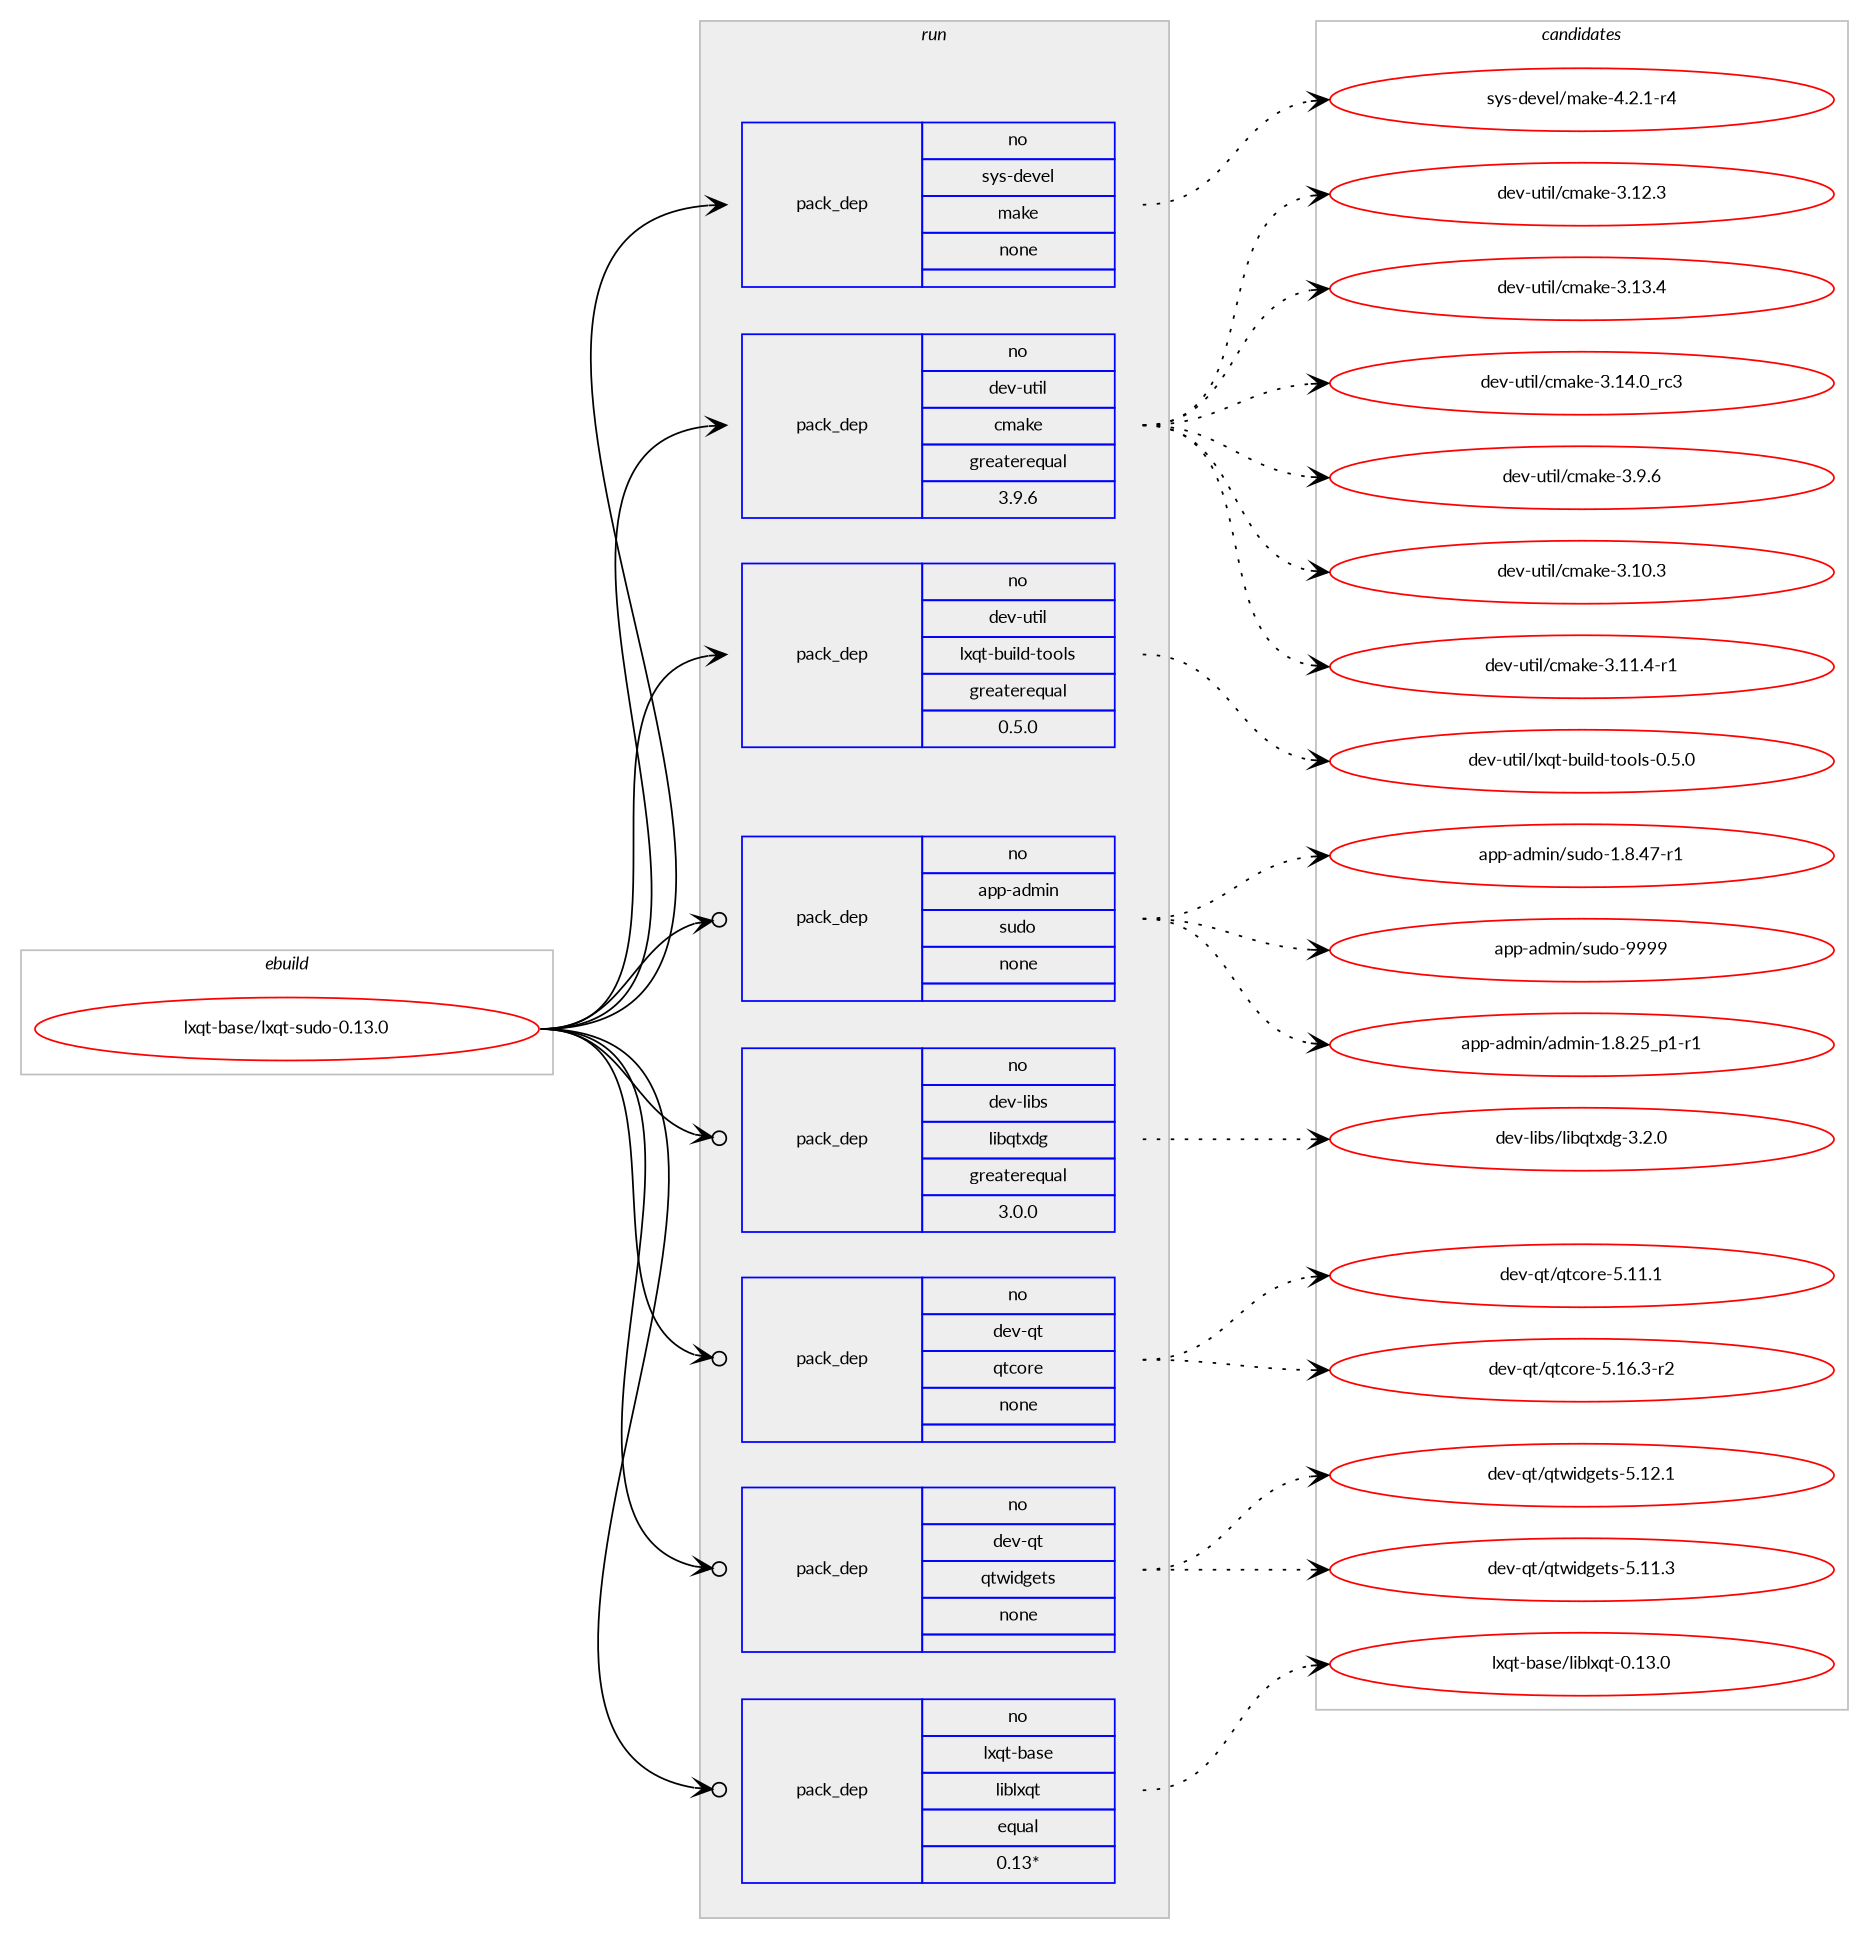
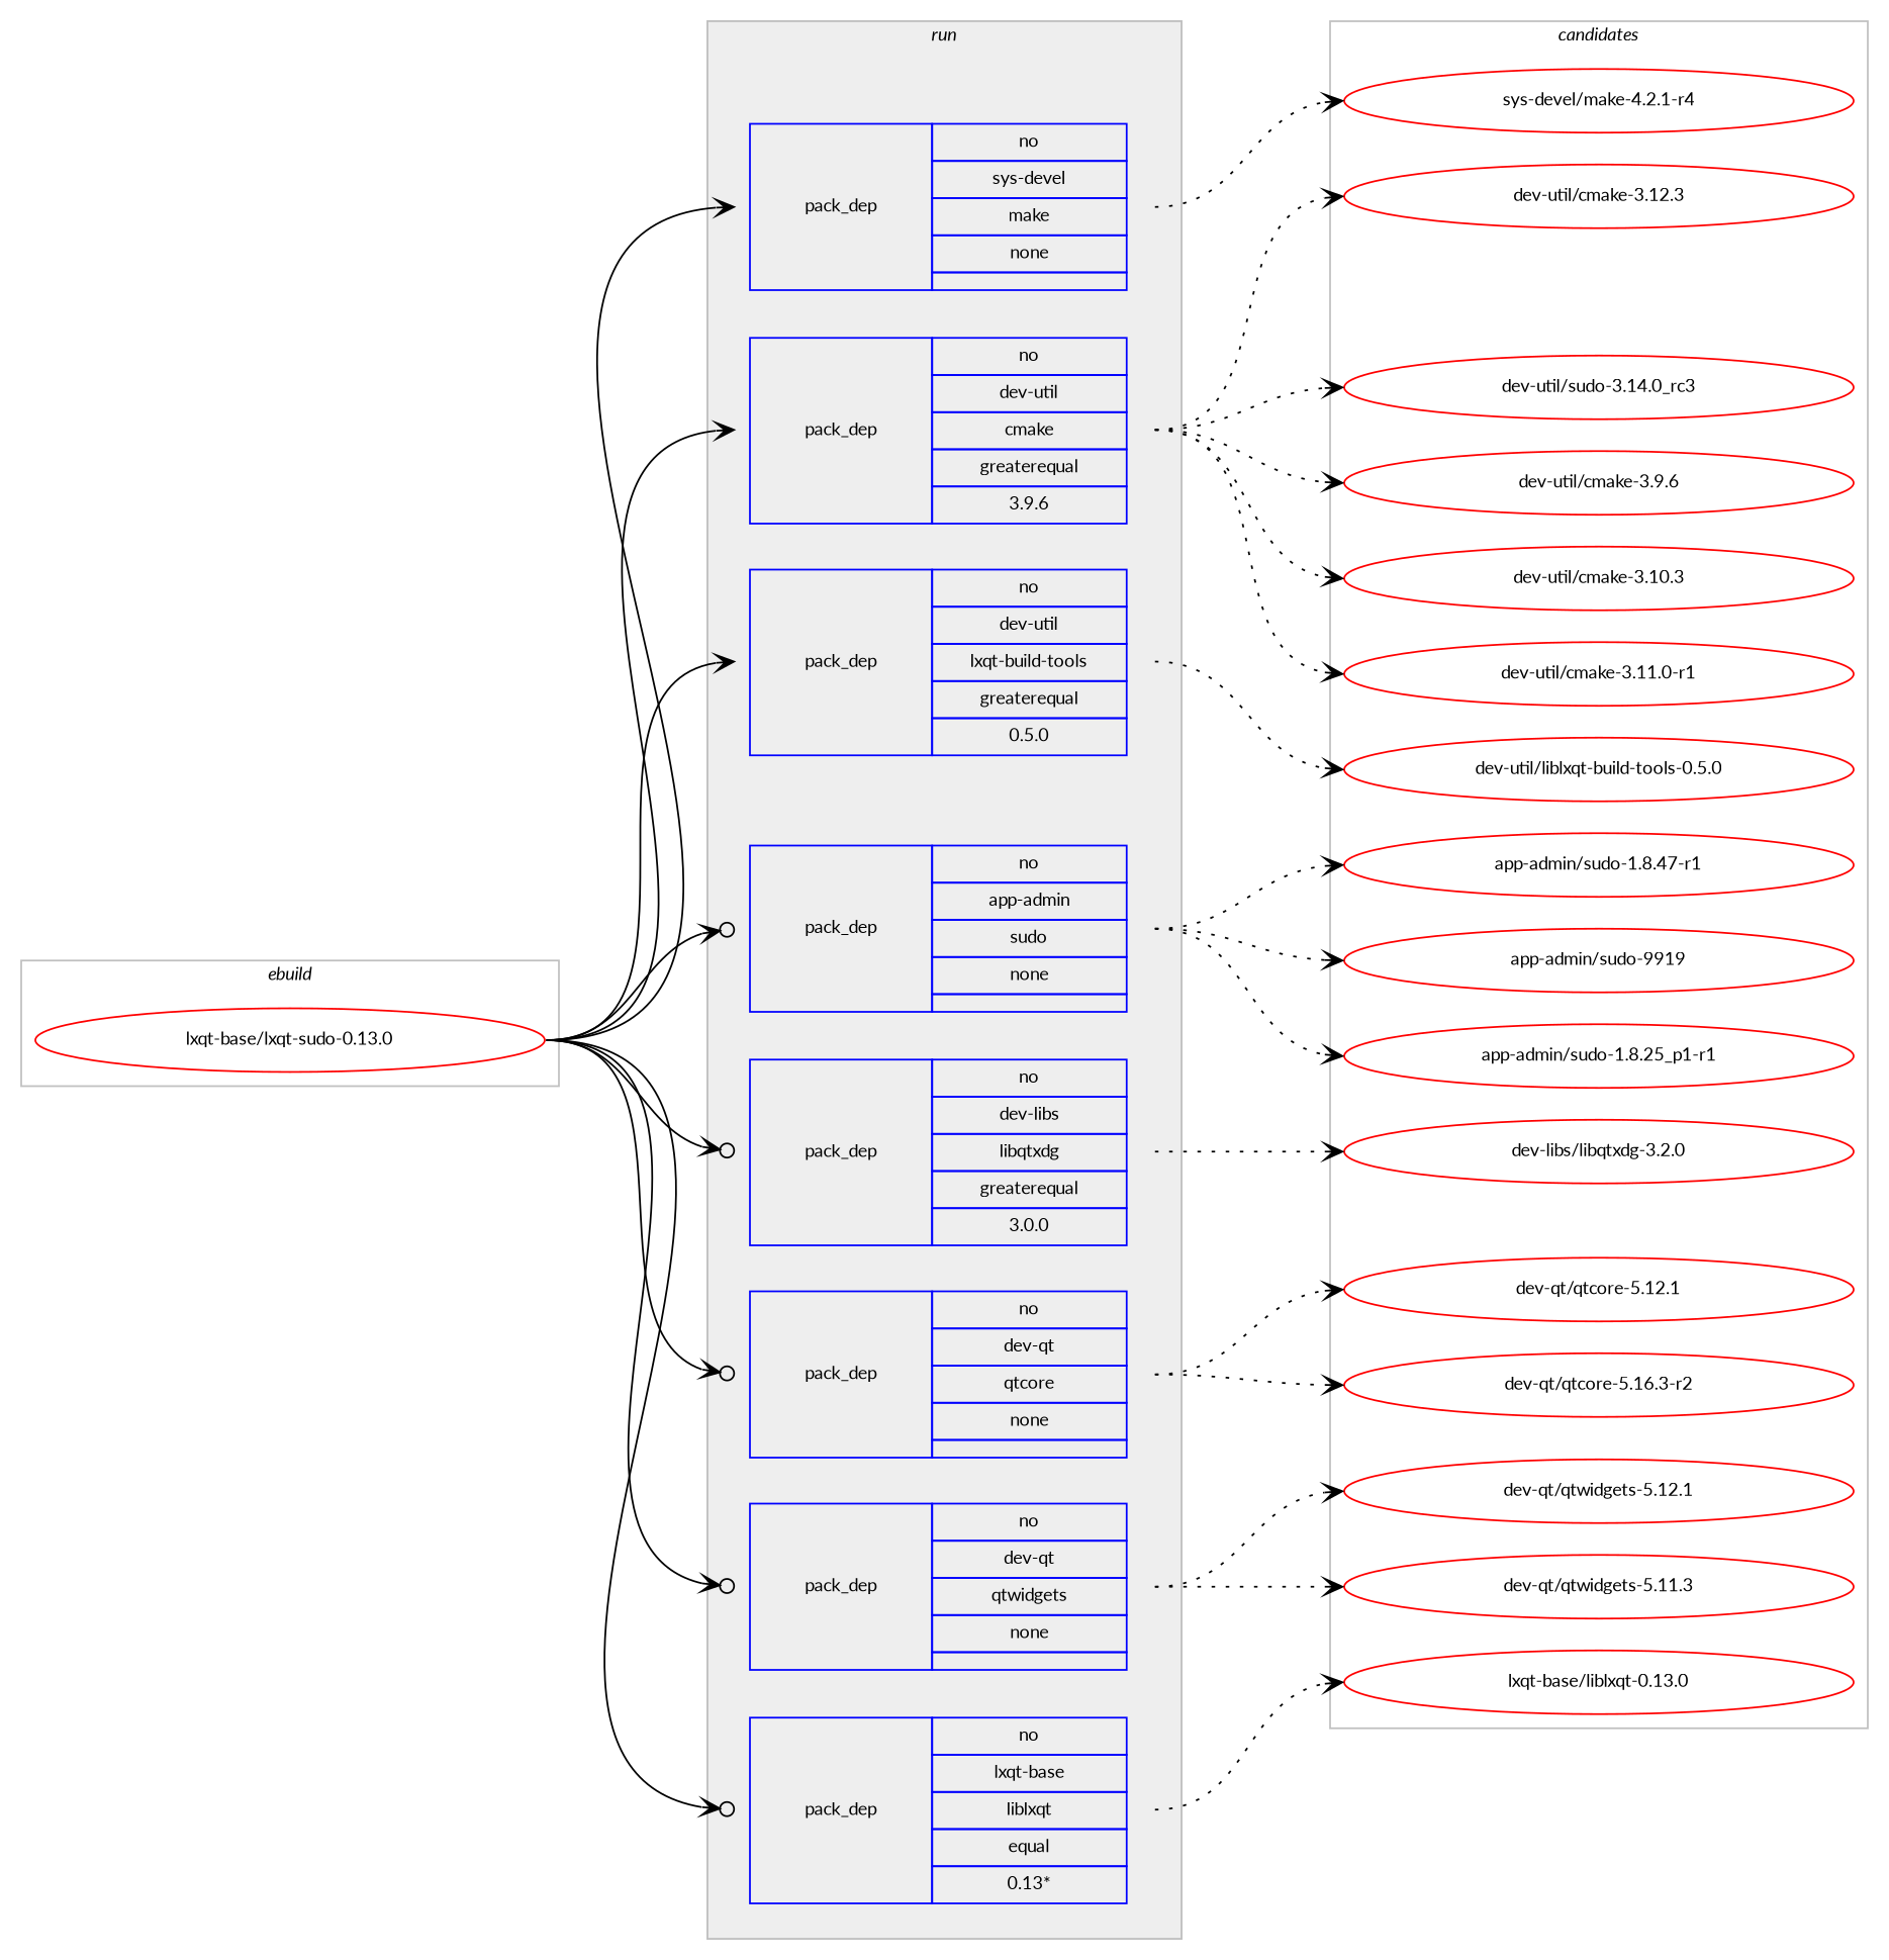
  digraph {
    compound=true
    concentrate=true
    fontname=Lato
    fontsize=10
    newrank=true
    rankdir=LR
    ranksep=1.5
    node [color=red fontname=Lato fontsize=10]
    edge [arrowhead=vee fontname=Lato headport=w style=dotted tailport=e weight=100]
    n1 [label="lxqt-base/lxqt-sudo-0.13.0" width=4]
    n2 [color=blue label=<<TABLE BORDER="0" CELLBORDER="1" CELLSPACING="0" CELLPADDING="4" WIDTH="220"><TR><TD ROWSPAN="6" CELLPADDING="30">pack_dep</TD></TR><TR><TD WIDTH="110">no</TD></TR><TR><TD>sys-devel</TD></TR><TR><TD>make</TD></TR><TR><TD>none</TD></TR><TR><TD></TD></TR></TABLE>> shape=none]
    n3 [color=blue label=<<TABLE BORDER="0" CELLBORDER="1" CELLSPACING="0" CELLPADDING="4" WIDTH="220"><TR><TD ROWSPAN="6" CELLPADDING="30">pack_dep</TD></TR><TR><TD WIDTH="110">no</TD></TR><TR><TD>dev-util</TD></TR><TR><TD>cmake</TD></TR><TR><TD>greaterequal</TD></TR><TR><TD>3.9.6</TD></TR></TABLE>> shape=none]
    n4 [color=blue label=<<TABLE BORDER="0" CELLBORDER="1" CELLSPACING="0" CELLPADDING="4" WIDTH="220"><TR><TD ROWSPAN="6" CELLPADDING="30">pack_dep</TD></TR><TR><TD WIDTH="110">no</TD></TR><TR><TD>dev-util</TD></TR><TR><TD>lxqt-build-tools</TD></TR><TR><TD>greaterequal</TD></TR><TR><TD>0.5.0</TD></TR></TABLE>> shape=none]
    n5 [color=blue label=<<TABLE BORDER="0" CELLBORDER="1" CELLSPACING="0" CELLPADDING="4" WIDTH="220"><TR><TD ROWSPAN="6" CELLPADDING="30">pack_dep</TD></TR><TR><TD WIDTH="110">no</TD></TR><TR><TD>app-admin</TD></TR><TR><TD>sudo</TD></TR><TR><TD>none</TD></TR><TR><TD></TD></TR></TABLE>> shape=none]
    n6 [color=blue label=<<TABLE BORDER="0" CELLBORDER="1" CELLSPACING="0" CELLPADDING="4" WIDTH="220"><TR><TD ROWSPAN="6" CELLPADDING="30">pack_dep</TD></TR><TR><TD WIDTH="110">no</TD></TR><TR><TD>dev-libs</TD></TR><TR><TD>libqtxdg</TD></TR><TR><TD>greaterequal</TD></TR><TR><TD>3.0.0</TD></TR></TABLE>> shape=none]
    n7 [color=blue label=<<TABLE BORDER="0" CELLBORDER="1" CELLSPACING="0" CELLPADDING="4" WIDTH="220"><TR><TD ROWSPAN="6" CELLPADDING="30">pack_dep</TD></TR><TR><TD WIDTH="110">no</TD></TR><TR><TD>dev-qt</TD></TR><TR><TD>qtcore</TD></TR><TR><TD>none</TD></TR><TR><TD></TD></TR></TABLE>> shape=none]
    n8 [color=blue label=<<TABLE BORDER="0" CELLBORDER="1" CELLSPACING="0" CELLPADDING="4" WIDTH="220"><TR><TD ROWSPAN="6" CELLPADDING="30">pack_dep</TD></TR><TR><TD WIDTH="110">no</TD></TR><TR><TD>dev-qt</TD></TR><TR><TD>qtwidgets</TD></TR><TR><TD>none</TD></TR><TR><TD></TD></TR></TABLE>> shape=none]
    n9 [color=blue label=<<TABLE BORDER="0" CELLBORDER="1" CELLSPACING="0" CELLPADDING="4" WIDTH="220"><TR><TD ROWSPAN="6" CELLPADDING="30">pack_dep</TD></TR><TR><TD WIDTH="110">no</TD></TR><TR><TD>lxqt-base</TD></TR><TR><TD>liblxqt</TD></TR><TR><TD>equal</TD></TR><TR><TD>0.13*</TD></TR></TABLE>> shape=none]
    n10 [label="dev-util/cmake-3.10.3" width=4]
-   n11 [label="dev-util/cmake-3.11.4-r1" width=4]
+   n11 [label="dev-util/cmake-3.11.0-r1" width=4]
    n12 [label="dev-util/cmake-3.12.3" width=4]
-   n13 [label="dev-util/cmake-3.13.4" width=4]
-   n14 [label="dev-util/cmake-3.14.0_rc3" width=4]
+   n14 [label="dev-util/sudo-3.14.0_rc3" width=4]
    n15 [label="dev-util/cmake-3.9.6" width=4]
-   n16 [label="dev-util/lxqt-build-tools-0.5.0" width=4]
+   n16 [label="dev-util/liblxqt-build-tools-0.5.0" width=4]
    n17 [label="sys-devel/make-4.2.1-r4" width=4]
-   n18 [label="app-admin/admin-1.8.25_p1-r1" width=4]
+   n18 [label="app-admin/sudo-1.8.25_p1-r1" width=4]
    n19 [label="app-admin/sudo-1.8.47-r1" width=4]
-   n20 [label="app-admin/sudo-9999" width=4]
+   n20 [label="app-admin/sudo-9919" width=4]
    n21 [label="dev-libs/libqtxdg-3.2.0" width=4]
    n22 [label="dev-qt/qtcore-5.16.3-r2" width=4]
-   n23 [label="dev-qt/qtcore-5.11.1" width=4]
+   n23 [label="dev-qt/qtcore-5.12.1" width=4]
    n24 [label="dev-qt/qtwidgets-5.11.3" width=4]
    n25 [label="dev-qt/qtwidgets-5.12.1" width=4]
    n26 [label="lxqt-base/liblxqt-0.13.0" width=4]
    subgraph cluster_1 {
      color=gray
      label=<<i>ebuild</i>>
      rank=same
      n1
    }
    subgraph cluster_2 {
      color=gray
      label=<<i>dependencies</i>>
      subgraph cluster_3 {
        color=gray
        fillcolor="#eeeeee"
        label=<<i>compile</i>>
        style=filled
        subgraph sub_4 {
          color=gray
          fillcolor="#eeeeee"
          label=<<i>compile</i>>
          style=filled
          n2
        }
        subgraph sub_5 {
          color=gray
          fillcolor="#eeeeee"
          label=<<i>compile</i>>
          style=filled
          n3
        }
        subgraph sub_6 {
          color=gray
          fillcolor="#eeeeee"
          label=<<i>compile</i>>
          style=filled
          n4
        }
      }
      subgraph cluster_7 {
        color=gray
        fillcolor="#eeeeee"
        label=<<i>compile and run</i>>
        style=filled
        subgraph sub_8 {
          color=gray
          fillcolor="#eeeeee"
          label=<<i>compile and run</i>>
          style=filled
          n5
        }
        subgraph sub_9 {
          color=gray
          fillcolor="#eeeeee"
          label=<<i>compile and run</i>>
          style=filled
          n6
        }
        subgraph sub_10 {
          color=gray
          fillcolor="#eeeeee"
          label=<<i>compile and run</i>>
          style=filled
          n7
        }
        subgraph sub_11 {
          color=gray
          fillcolor="#eeeeee"
          label=<<i>compile and run</i>>
          style=filled
          n8
        }
        subgraph sub_12 {
          color=gray
          fillcolor="#eeeeee"
          label=<<i>compile and run</i>>
          style=filled
          n9
        }
      }
      subgraph cluster_13 {
        color=gray
        fillcolor="#eeeeee"
        label=<<i>run</i>>
        style=filled
      }
    }
    subgraph cluster_14 {
      color=gray
      label=<<i>candidates</i>>
      rank=same
      subgraph sub_15 {
        color=black
        label=<<i>candidates</i>>
        nodesep=1
        rank=same
        n10
        n11
        n12
-       n13
        n14
        n15
      }
      subgraph sub_16 {
        color=black
        label=<<i>candidates</i>>
        nodesep=1
        rank=same
        n16
      }
      subgraph sub_17 {
        color=black
        label=<<i>candidates</i>>
        nodesep=1
        rank=same
        n17
      }
      subgraph sub_18 {
        color=black
        label=<<i>candidates</i>>
        nodesep=1
        rank=same
        n18
        n19
        n20
      }
      subgraph sub_19 {
        color=black
        label=<<i>candidates</i>>
        nodesep=1
        rank=same
        n21
      }
      subgraph sub_20 {
        color=black
        label=<<i>candidates</i>>
        nodesep=1
        rank=same
        n22
        n23
      }
      subgraph sub_21 {
        color=black
        label=<<i>candidates</i>>
        nodesep=1
        rank=same
        n24
        n25
      }
      subgraph sub_22 {
        color=black
        label=<<i>candidates</i>>
        nodesep=1
        rank=same
        n26
      }
    }
    n1 -> n2 [style=solid weight=20]
    n1 -> n3 [style=solid weight=20]
    n1 -> n4 [style=solid weight=20]
    n1 -> n5 [arrowhead=odotvee style=solid weight=20]
    n1 -> n6 [arrowhead=odotvee style=solid weight=20]
    n1 -> n7 [arrowhead=odotvee style=solid weight=20]
    n1 -> n8 [arrowhead=odotvee style=solid weight=20]
    n1 -> n9 [arrowhead=odotvee style=solid weight=20]
    n2 -> n17
    n3 -> n10
    n3 -> n11
    n3 -> n12
-   n3 -> n13
    n3 -> n14
    n3 -> n15
    n4 -> n16
    n5 -> n18
    n5 -> n19
    n5 -> n20
    n6 -> n21
    n7 -> n22
    n7 -> n23
    n8 -> n24
    n8 -> n25
    n9 -> n26
  }
